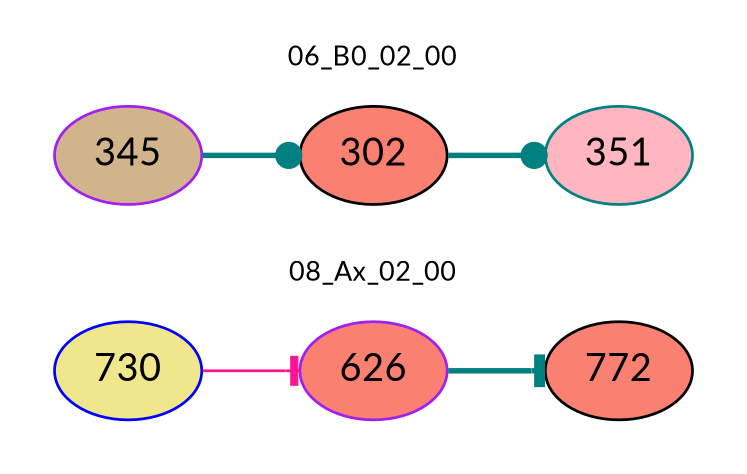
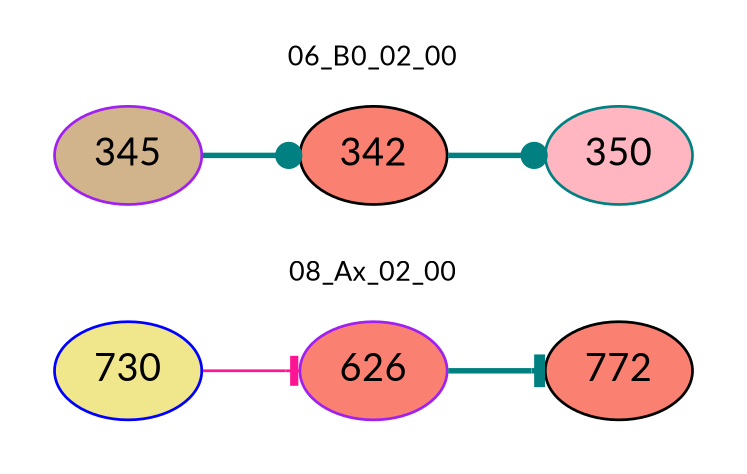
  digraph {
    fontname=Lato
    rankdir=LR
    node [color=purple fillcolor=salmon fontname=Lato style=filled]
    edge [arrowhead=tee color=teal fontname=Lato style=bold]
    n1 [color=blue fillcolor=khaki label=730]
    n2 [label=626]
    n3 [color=black label=772]
    n4 [fillcolor=tan label=345]
-   n5 [color=black label=302]
-   n6 [color=teal fillcolor=lightpink label=351]
+   n5 [color=black label=342]
+   n6 [color=teal fillcolor=lightpink label=350]
    subgraph cluster_1 {
      color=white
      fontsize=10
      label="08_Ax_02_00"
      n1
      n2
      n3
    }
    subgraph cluster_2 {
      color=white
      fontsize=10
      label="06_B0_02_00"
      n4
      n5
      n6
    }
    n1 -> n2 [color=deeppink style=solid]
    n2 -> n3
    n4 -> n5 [arrowhead=dot]
    n5 -> n6 [arrowhead=dot]
  }
